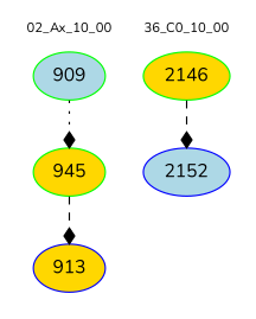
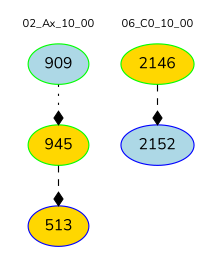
  digraph {
    fontname=Nunito
    node [color=green fillcolor=gold fontname=Nunito style=filled]
    edge [arrowhead=diamond color=black fontname=Nunito style=dashed]
    n1 [fillcolor=lightblue label=909]
    n2 [label=945]
-   n3 [color=blue label=913]
+   n3 [color=blue label=513]
    n4 [label=2146]
    n5 [color=blue fillcolor=lightblue label=2152]
    subgraph cluster_1 {
      color=white
      fontsize=10
      label="02_Ax_10_00"
      n1
      n2
      n3
    }
    subgraph cluster_2 {
      color=white
      fontsize=10
-     label="36_C0_10_00"
+     label="06_C0_10_00"
      n4
      n5
    }
    n1 -> n2 [style=dotted]
    n2 -> n3
    n4 -> n5
  }
